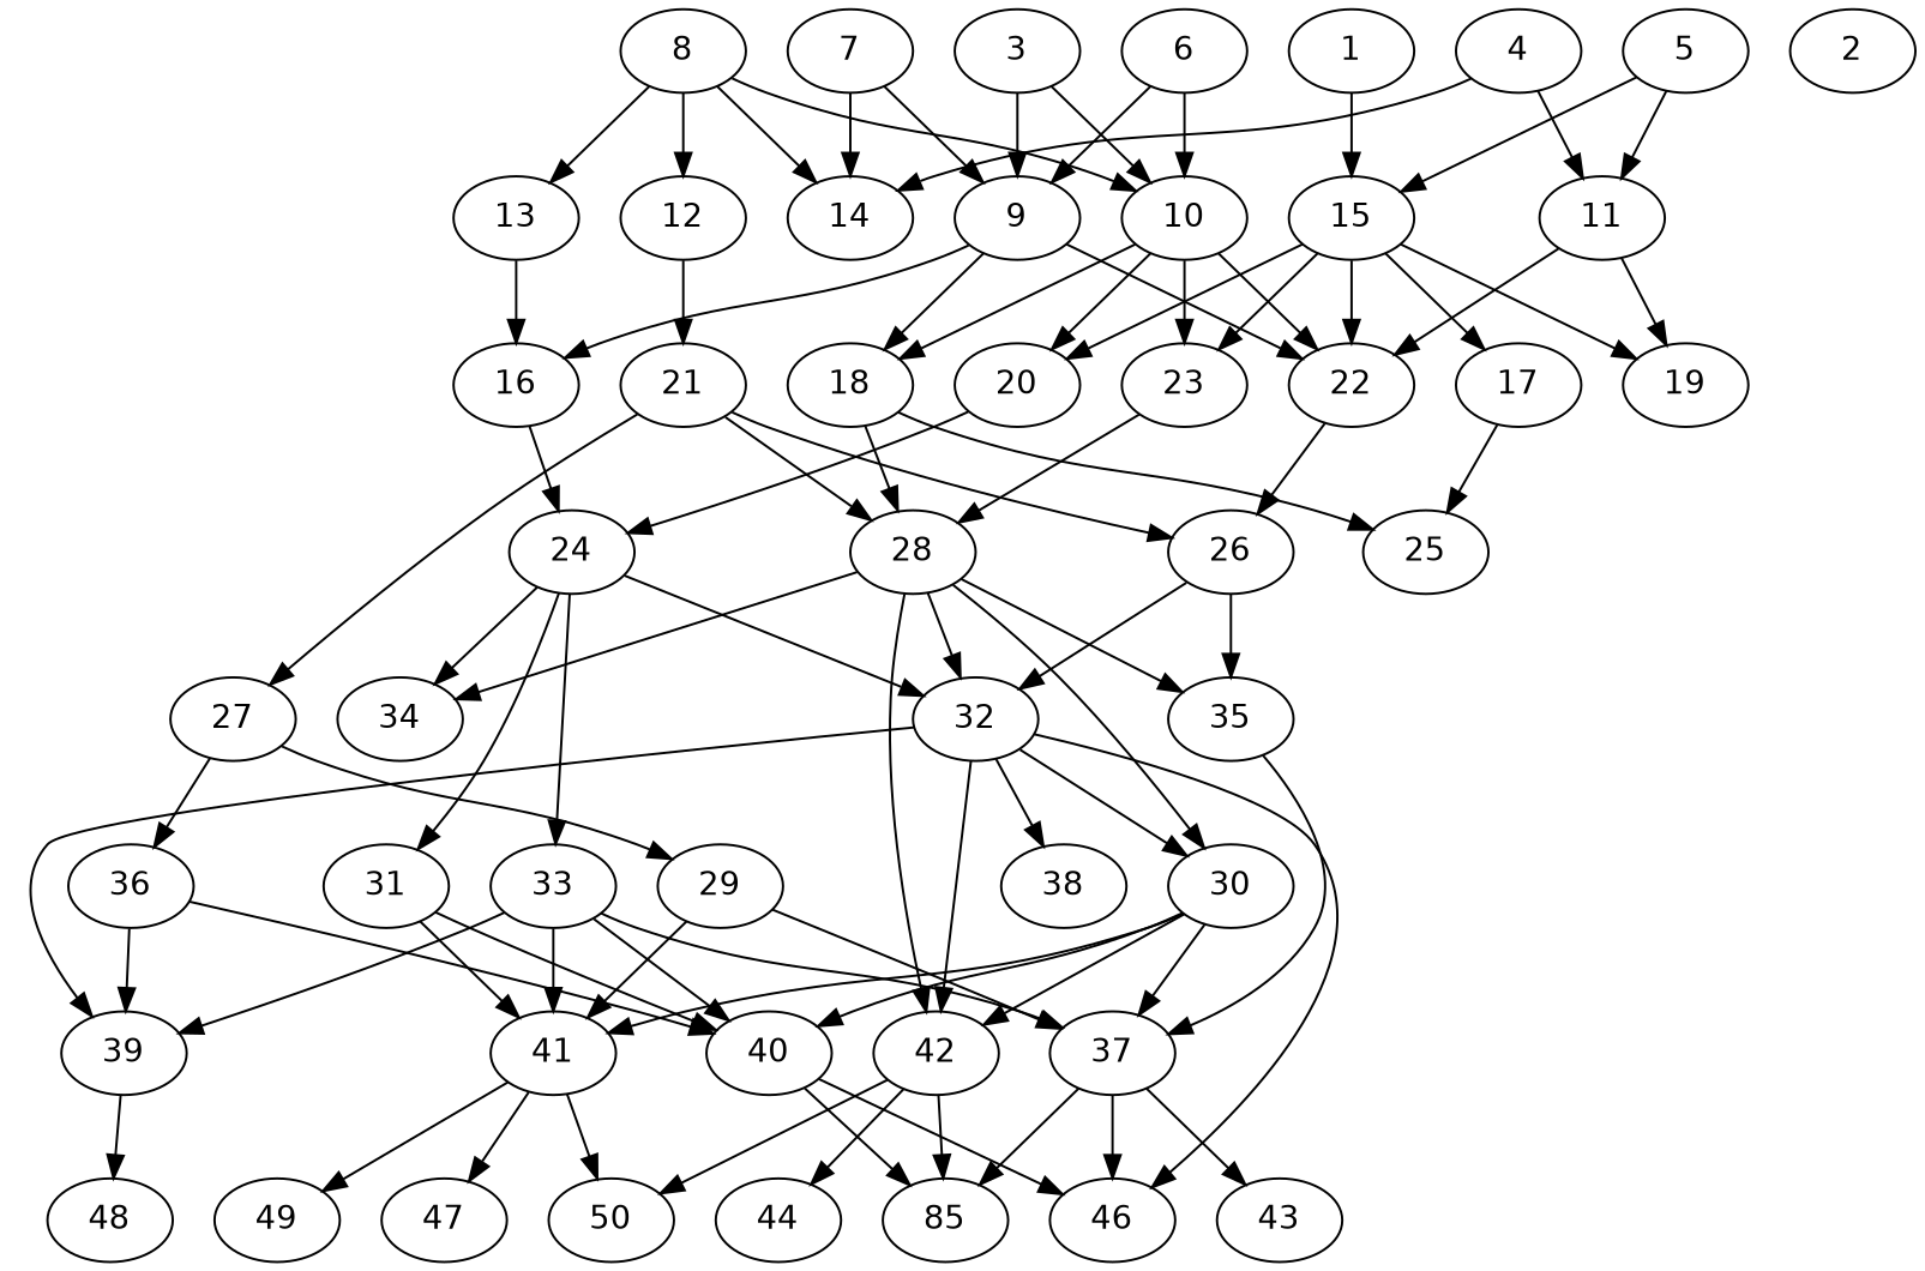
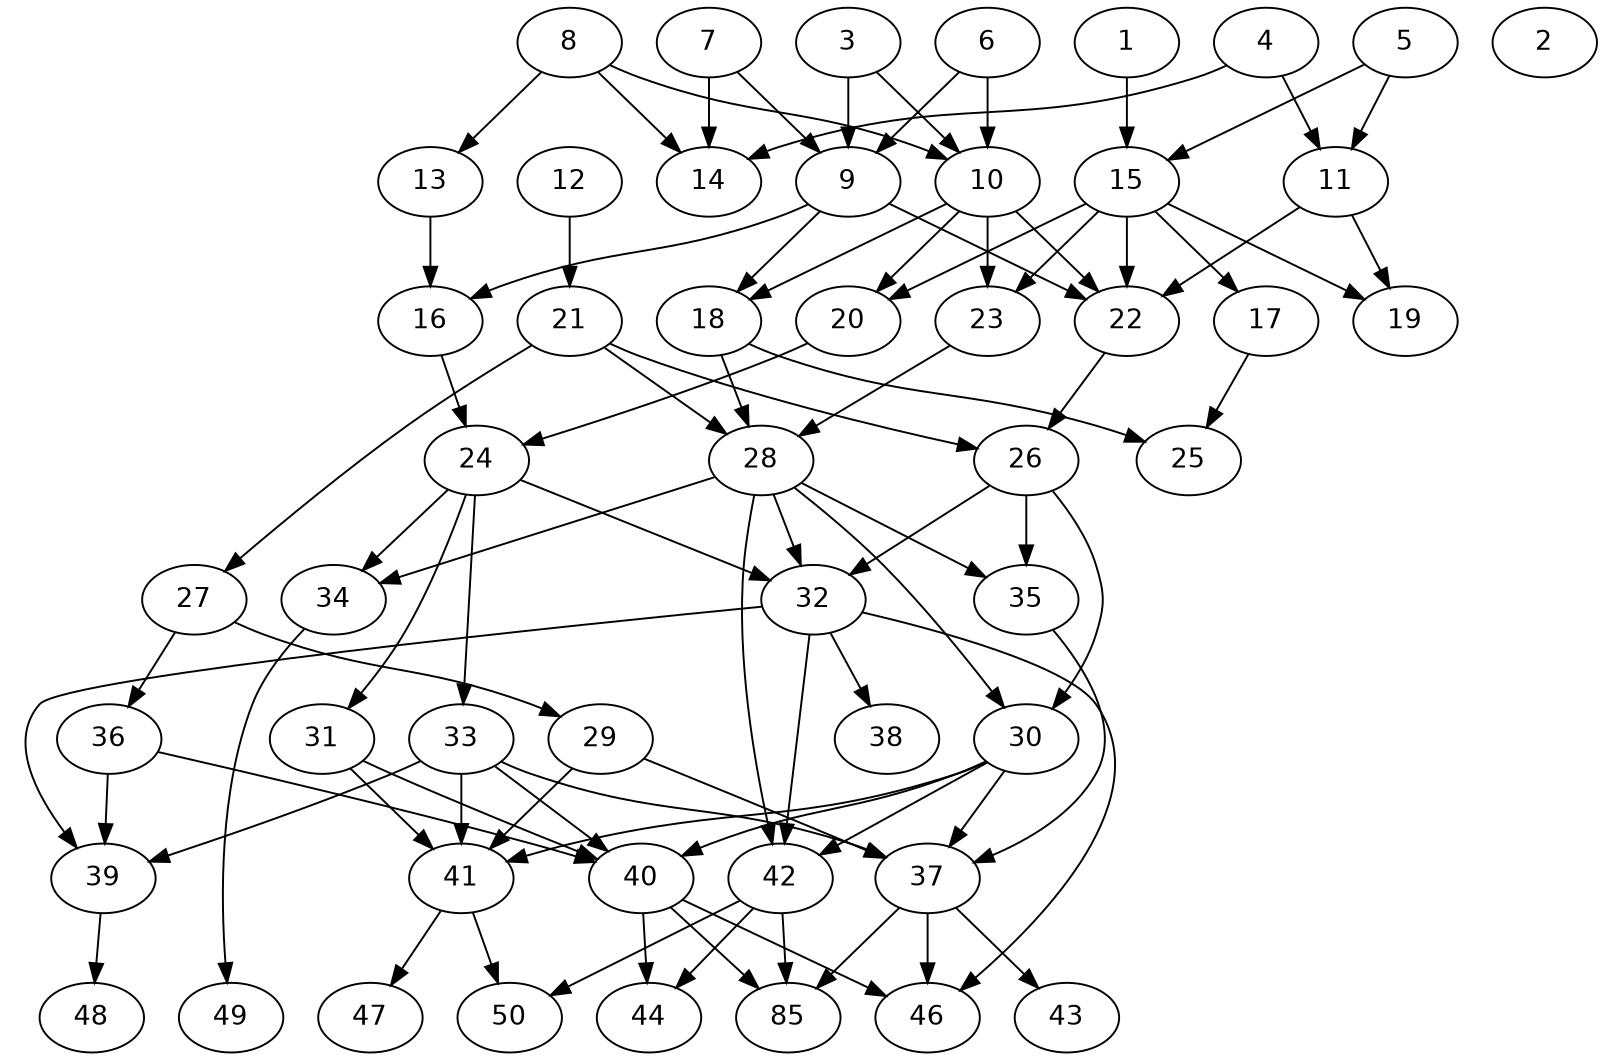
  digraph {
    fontname="DejaVu Sans"
    node [alpha=0.04 fontname="DejaVu Sans"]
    edge [fontname="DejaVu Sans"]
    1 [alpha=0.07 expect_size=51477504]
    15 [alpha=0.17 expect_size=44571648]
    22 [expect_size=21394432]
    19 [expect_size=42620928]
    23 [alpha=0.01 expect_size=29796352]
    17 [alpha=0.06 expect_size=18931712]
    20 [expect_size=18990080]
    26 [alpha=0.15 expect_size=9972736]
    28 [alpha=0.08 expect_size=16971776]
    25 [alpha=0.05 expect_size=17983488]
    24 [alpha=0.09 expect_size=23673856]
    2 [expect_size=8457216]
    3 [alpha=0.03 expect_size=43877376]
    9 [alpha=0.10 expect_size=28290048]
    10 [alpha=0.19 expect_size=34103296]
    16 [alpha=0.17 expect_size=48398336]
    18 [alpha=0.19 expect_size=13833216]
    4 [alpha=0.13 expect_size=30478336]
    14 [alpha=0.18 expect_size=14386176]
    11 [alpha=0.02 expect_size=28840960]
    5 [alpha=0.02 expect_size=24214528]
    6 [alpha=0.08 expect_size=38656000]
    7 [alpha=0.18 expect_size=49417216]
    8 [alpha=0.12 expect_size=39367680]
    12 [expect_size=44678144]
    13 [alpha=0.17 expect_size=7092224]
    21 [alpha=0.03 expect_size=15526912]
    27 [expect_size=50361344]
    31 [alpha=0.01 expect_size=31837184]
    32 [alpha=0.13 expect_size=39066624]
    33 [alpha=0.06 expect_size=48389120]
    34 [alpha=0.03 expect_size=51253248]
    30 [alpha=0.06 expect_size=23486464]
    35 [alpha=0.16 expect_size=25711616]
    42 [alpha=0.08 expect_size=26822656]
    29 [alpha=0.01 expect_size=14964736]
    36 [alpha=0.08 expect_size=37920768]
    41 [alpha=0.14 expect_size=23505920]
    40 [alpha=0.07 expect_size=9230336]
    38 [alpha=0.07 expect_size=36892672]
    39 [expect_size=7583744]
    46 [alpha=0.02 expect_size=25243648]
    37 [alpha=0.06 expect_size=26923008]
    47 [alpha=0.00 expect_size=44482560]
    49 [alpha=0.12 expect_size=26634240]
    50 [alpha=0.08 expect_size=35517440]
    n47 [alpha=0.02 expect_size=33591296 label=85]
    44 [expect_size=26368000]
    48 [expect_size=10625024]
    43 [alpha=0.12 expect_size=11431936]
    1 -> 15
    15 -> 22
    15 -> 19
    15 -> 23
    15 -> 17
    15 -> 20
    22 -> 26
    23 -> 28
    17 -> 25
    20 -> 24
    26 -> 32
-   32 -> 30
+   26 -> 30
    26 -> 35
    28 -> 32
    28 -> 34
    28 -> 30
    28 -> 35
    28 -> 42
    24 -> 31
    24 -> 32
    24 -> 33
    24 -> 34
    3 -> 9
    3 -> 10
    9 -> 22
    9 -> 16
    9 -> 18
    10 -> 22
    10 -> 23
    10 -> 20
    10 -> 18
    16 -> 24
    18 -> 28
    18 -> 25
    4 -> 14
    4 -> 11
    11 -> 22
    11 -> 19
    5 -> 15
    5 -> 11
    6 -> 9
    6 -> 10
    7 -> 9
    7 -> 14
    8 -> 10
    8 -> 14
-   8 -> 12
    8 -> 13
    12 -> 21
    13 -> 16
    21 -> 26
    21 -> 28
    21 -> 27
    27 -> 29
    27 -> 36
    31 -> 41
    31 -> 40
    32 -> 42
    32 -> 38
    32 -> 39
    32 -> 46
    33 -> 41
    33 -> 40
    33 -> 39
    33 -> 37
    30 -> 42
    30 -> 41
    30 -> 40
    30 -> 37
    35 -> 37
    42 -> 50
    42 -> n47
    42 -> 44
    29 -> 41
    29 -> 37
    36 -> 40
    36 -> 39
    41 -> 47
-   41 -> 49
+   34 -> 49
    41 -> 50
    40 -> 46
    40 -> n47
+   40 -> 44
    39 -> 48
    37 -> 46
    37 -> n47
    37 -> 43
  }
